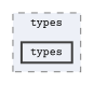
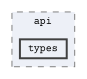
  digraph {
    compound=true
    rankdir=LR
    fontname="Courier Prime"
    n1 [color=grey25 fillcolor="#edf0f7" fontname="Courier Prime" fontsize=10 height=0.2 label=types shape=box style="filled,bold" width=0.4]
    subgraph cluster_1 {
      bgcolor="#edf0f7"
      fontsize=10
-     label=types
+     label=api
      pencolor=grey50
      style="filled,dashed"
      n1
    }
  }
